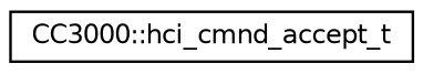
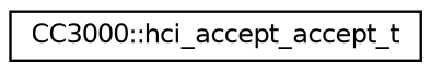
  digraph {
    rankdir=LR
-   n1 [color=black fillcolor=white fontname=Helvetica fontsize=10 height=0.2 label="CC3000::hci_cmnd_accept_t" shape=record style=filled width=0.4]
+   n1 [color=black fillcolor=white fontname=Helvetica fontsize=10 height=0.2 label="CC3000::hci_accept_accept_t" shape=record style=filled width=0.4]
  }
